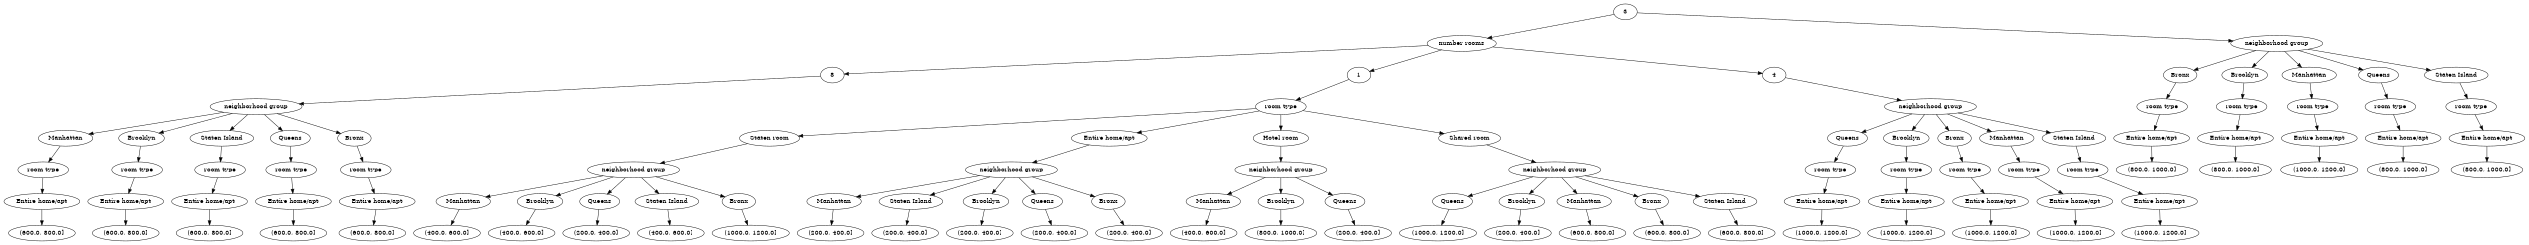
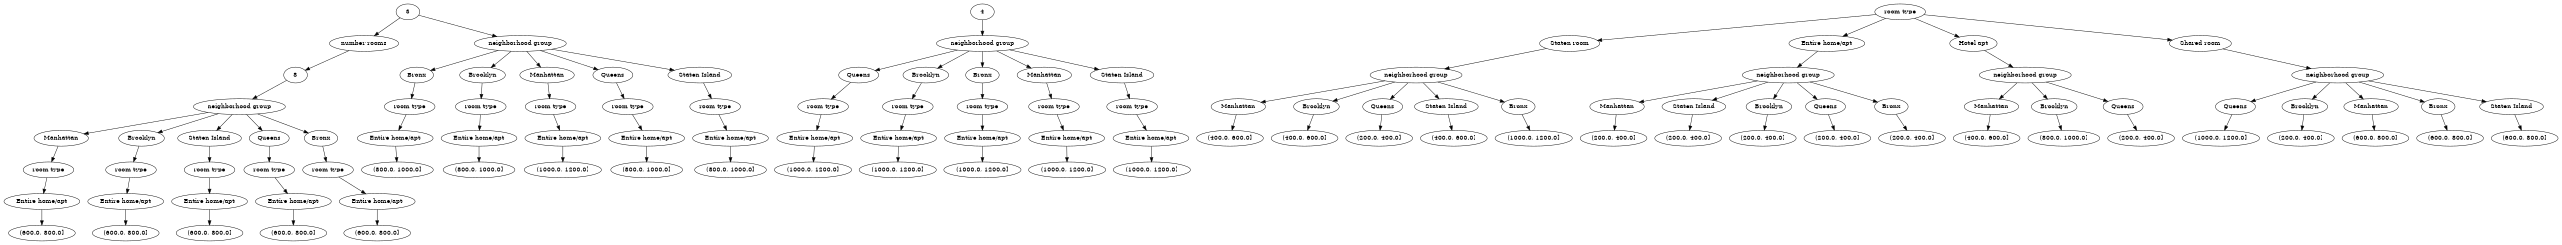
  digraph {
    n1 [label="number rooms"]
    n2 [label=8]
-   n3 [label=1]
    n4 [label=4]
    n5 [label="neighborhood group"]
    n6 [label="room type"]
    n7 [label=3]
    n8 [label="neighborhood group"]
    n9 [label="neighborhood group"]
    n10 [label=Manhattan]
    n11 [label=Brooklyn]
    n12 [label="Staten Island"]
    n13 [label=Queens]
    n14 [label=Bronx]
    n15 [label="room type"]
    n16 [label="room type"]
    n17 [label="room type"]
    n18 [label="room type"]
    n19 [label="room type"]
    n20 [label="Staten room"]
    n21 [label="Entire home/apt"]
-   n22 [label="Hotel room"]
+   n22 [label="Hotel apt"]
    n23 [label="Shared room"]
    n24 [label="neighborhood group"]
    n25 [label="neighborhood group"]
    n26 [label="neighborhood group"]
    n27 [label="neighborhood group"]
    n28 [label=Bronx]
    n29 [label=Brooklyn]
    n30 [label=Manhattan]
    n31 [label=Queens]
    n32 [label="Staten Island"]
    n33 [label="room type"]
    n34 [label="room type"]
    n35 [label="room type"]
    n36 [label="room type"]
    n37 [label="room type"]
    n38 [label=Queens]
    n39 [label=Brooklyn]
    n40 [label=Bronx]
    n41 [label=Manhattan]
    n42 [label="Staten Island"]
    n43 [label="room type"]
    n44 [label="room type"]
    n45 [label="room type"]
    n46 [label="room type"]
    n47 [label="room type"]
    n48 [label="Entire home/apt"]
    n49 [label="(600.0, 800.0]"]
    n50 [label="Entire home/apt"]
    n51 [label="(600.0, 800.0]"]
    n52 [label="Entire home/apt"]
    n53 [label="(600.0, 800.0]"]
    n54 [label="Entire home/apt"]
    n55 [label="(600.0, 800.0]"]
    n56 [label="Entire home/apt"]
    n57 [label="(600.0, 800.0]"]
    n58 [label=Manhattan]
    n59 [label=Brooklyn]
    n60 [label=Queens]
    n61 [label="Staten Island"]
    n62 [label=Bronx]
    n63 [label="(400.0, 600.0]"]
    n64 [label="(400.0, 600.0]"]
    n65 [label="(200.0, 400.0]"]
    n66 [label="(400.0, 600.0]"]
    n67 [label="(1000.0, 1200.0]"]
    n68 [label=Manhattan]
    n69 [label="Staten Island"]
    n70 [label=Brooklyn]
    n71 [label=Queens]
    n72 [label=Bronx]
    n73 [label="(200.0, 400.0]"]
    n74 [label="(200.0, 400.0]"]
    n75 [label="(200.0, 400.0]"]
    n76 [label="(200.0, 400.0]"]
    n77 [label="(200.0, 400.0]"]
    n78 [label=Manhattan]
    n79 [label=Brooklyn]
    n80 [label=Queens]
    n81 [label="(400.0, 600.0]"]
    n82 [label="(800.0, 1000.0]"]
    n83 [label="(200.0, 400.0]"]
    n84 [label=Queens]
    n85 [label=Brooklyn]
    n86 [label=Manhattan]
    n87 [label=Bronx]
    n88 [label="Staten Island"]
    n89 [label="(1000.0, 1200.0]"]
    n90 [label="(200.0, 400.0]"]
    n91 [label="(600.0, 800.0]"]
    n92 [label="(600.0, 800.0]"]
    n93 [label="(600.0, 800.0]"]
    n94 [label="Entire home/apt"]
    n95 [label="(800.0, 1000.0]"]
    n96 [label="Entire home/apt"]
    n97 [label="(800.0, 1000.0]"]
    n98 [label="Entire home/apt"]
    n99 [label="(1000.0, 1200.0]"]
    n100 [label="Entire home/apt"]
    n101 [label="(800.0, 1000.0]"]
    n102 [label="Entire home/apt"]
    n103 [label="(800.0, 1000.0]"]
    n104 [label="Entire home/apt"]
    n105 [label="(1000.0, 1200.0]"]
    n106 [label="Entire home/apt"]
    n107 [label="(1000.0, 1200.0]"]
    n108 [label="Entire home/apt"]
    n109 [label="(1000.0, 1200.0]"]
    n110 [label="Entire home/apt"]
    n111 [label="(1000.0, 1200.0]"]
    n112 [label="Entire home/apt"]
    n113 [label="(1000.0, 1200.0]"]
    n1 -> n2
-   n1 -> n3
-   n1 -> n4
    n2 -> n5
-   n3 -> n6
    n4 -> n9
    n5 -> n10
    n5 -> n11
    n5 -> n12
    n5 -> n13
    n5 -> n14
    n6 -> n20
    n6 -> n21
    n6 -> n22
    n6 -> n23
    n7 -> n1
    n7 -> n8
    n8 -> n28
    n8 -> n29
    n8 -> n30
    n8 -> n31
    n8 -> n32
    n9 -> n38
    n9 -> n39
    n9 -> n40
    n9 -> n41
    n9 -> n42
    n10 -> n15
    n11 -> n16
    n12 -> n17
    n13 -> n18
    n14 -> n19
    n15 -> n48
    n16 -> n50
    n17 -> n52
    n18 -> n54
    n19 -> n56
    n20 -> n24
    n21 -> n25
    n22 -> n26
    n23 -> n27
    n24 -> n58
    n24 -> n59
    n24 -> n60
    n24 -> n61
    n24 -> n62
    n25 -> n68
    n25 -> n69
    n25 -> n70
    n25 -> n71
    n25 -> n72
    n26 -> n78
    n26 -> n79
    n26 -> n80
    n27 -> n84
    n27 -> n85
    n27 -> n86
    n27 -> n87
    n27 -> n88
    n28 -> n33
    n29 -> n34
    n30 -> n35
    n31 -> n36
    n32 -> n37
    n33 -> n94
    n34 -> n96
    n35 -> n98
    n36 -> n100
    n37 -> n102
    n38 -> n43
    n39 -> n44
    n40 -> n45
    n41 -> n46
    n42 -> n47
    n43 -> n104
    n44 -> n106
    n45 -> n108
    n46 -> n110
    n47 -> n112
    n48 -> n49
    n50 -> n51
    n52 -> n53
    n54 -> n55
    n56 -> n57
    n58 -> n63
    n59 -> n64
    n60 -> n65
    n61 -> n66
    n62 -> n67
    n68 -> n73
    n69 -> n74
    n70 -> n75
    n71 -> n76
    n72 -> n77
    n78 -> n81
    n79 -> n82
    n80 -> n83
    n84 -> n89
    n85 -> n90
    n86 -> n91
    n87 -> n92
    n88 -> n93
    n94 -> n95
    n96 -> n97
    n98 -> n99
    n100 -> n101
    n102 -> n103
    n104 -> n105
    n106 -> n107
    n108 -> n109
    n110 -> n111
    n112 -> n113
  }
